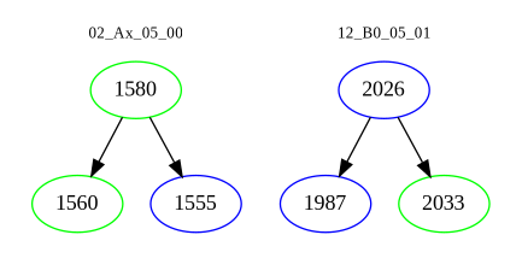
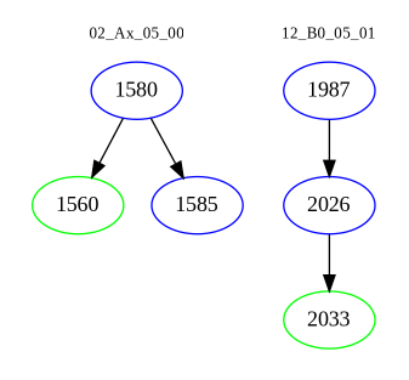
  digraph {
    fontname="Liberation Serif"
    node [color=blue fontname="Liberation Serif"]
    edge [color=black fontname="Liberation Serif"]
-   n1 [color=green label=1580]
+   n1 [label=1580]
    n2 [color=green label=1560]
-   n3 [label=1555]
+   n3 [label=1585]
    n4 [label=2026]
    n5 [label=1987]
    n6 [color=green label=2033]
    subgraph cluster_1 {
      color=white
      fontsize=10
      label="02_Ax_05_00"
      n1
      n2
      n3
    }
    subgraph cluster_2 {
      color=white
      fontsize=10
      label="12_B0_05_01"
      n4
      n5
      n6
    }
    n1 -> n2
    n1 -> n3
-   n4 -> n5
+   n5 -> n4
    n4 -> n6
  }
